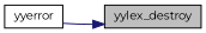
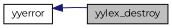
  digraph {
    rankdir=RL
    fontname=Montserrat
    node [color=black fontname=Montserrat fontsize=10 shape=record style=filled]
    n1 [fillcolor=grey75 fontcolor=black height=0.2 label=yylex_destroy width=0.4]
    n2 [fillcolor=white height=0.2 label=yyerror width=0.4]
-   n1 -> n2 [color=midnightblue dir=back fontname=Montserrat fontsize=10 labelfontname=Helvetica labelfontsize=10 style=solid]
+   n2 -> n1 [color=midnightblue dir=back fontname=Montserrat fontsize=10 labelfontname=Helvetica labelfontsize=10 style=solid]
  }
